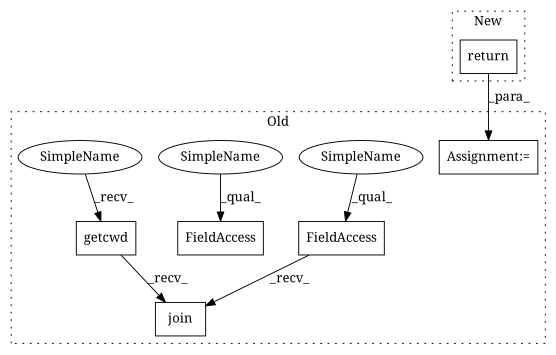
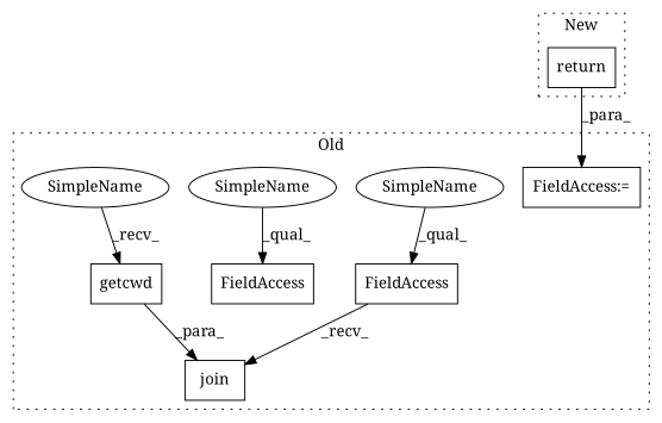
  digraph {
    fontname="Noto Serif"
    node [a=42 fontname="Noto Serif" l=7 s=3114 shape=box]
    edge [fontname="Noto Serif"]
    n1 [a=32 l=8 label=getcwd s=3130]
    n2 [a=32 l="5,1" label=join s="3122,3164"]
    n3 [a=22 label=FieldAccess]
    n4 [a=22 label=FieldAccess s=3139]
-   n5 [a=7 l=1 label="Assignment:=" s=3113]
+   n5 [a=7 l=1 label="FieldAccess:=" s=3113]
    n6 [l=2 label=SimpleName shape=ellipse]
    n7 [l=2 label=SimpleName s=3139 shape=ellipse]
    n8 [l=2 label=SimpleName s=3127 shape=ellipse]
    n9 [a=41 label=return s=5342]
    subgraph cluster_1 {
      label=Old
      style=dotted
      n1
      n2
      n3
      n4
      n5
      n6
      n7
      n8
    }
    subgraph cluster_2 {
      label=New
      style=dotted
      n9
    }
-   n1 -> n2 [label=_recv_]
+   n1 -> n2 [label=_para_]
    n3 -> n2 [label=_recv_]
    n6 -> n3 [label=_qual_]
    n7 -> n4 [label=_qual_]
    n8 -> n1 [label=_recv_]
    n9 -> n5 [label=_para_]
  }
